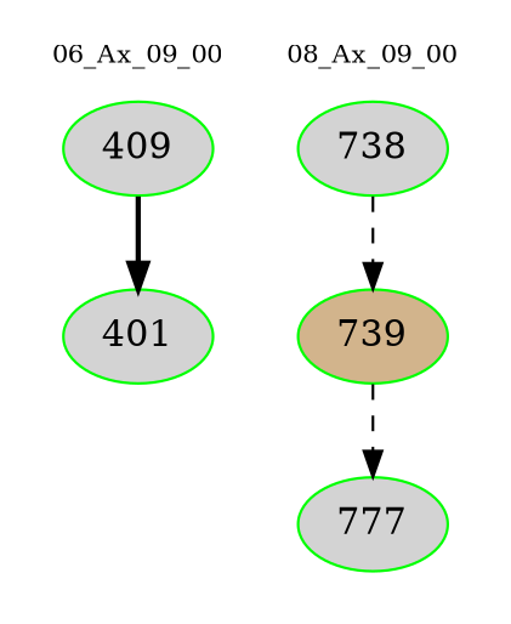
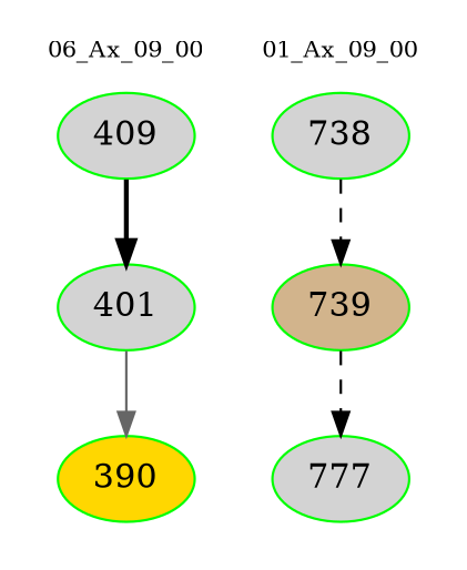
  digraph {
    fontname="DejaVu Serif"
    node [color=green fillcolor=lightgrey fontname="DejaVu Serif" style=filled]
    edge [color=black fontname="DejaVu Serif" style=dashed]
    n1 [label=409]
    n2 [label=401]
+   n3 [fillcolor=gold label=390]
    n4 [label=738]
    n5 [fillcolor=tan label=739]
    n6 [label=777]
    subgraph cluster_1 {
      color=white
      fontsize=10
      label="06_Ax_09_00"
      n1
      n2
+     n3
    }
    subgraph cluster_2 {
      color=white
      fontsize=10
-     label="08_Ax_09_00"
+     label="01_Ax_09_00"
      n4
      n5
      n6
    }
    n1 -> n2 [style=bold]
+   n2 -> n3 [color=gray40 style=solid]
    n4 -> n5
    n5 -> n6
  }
